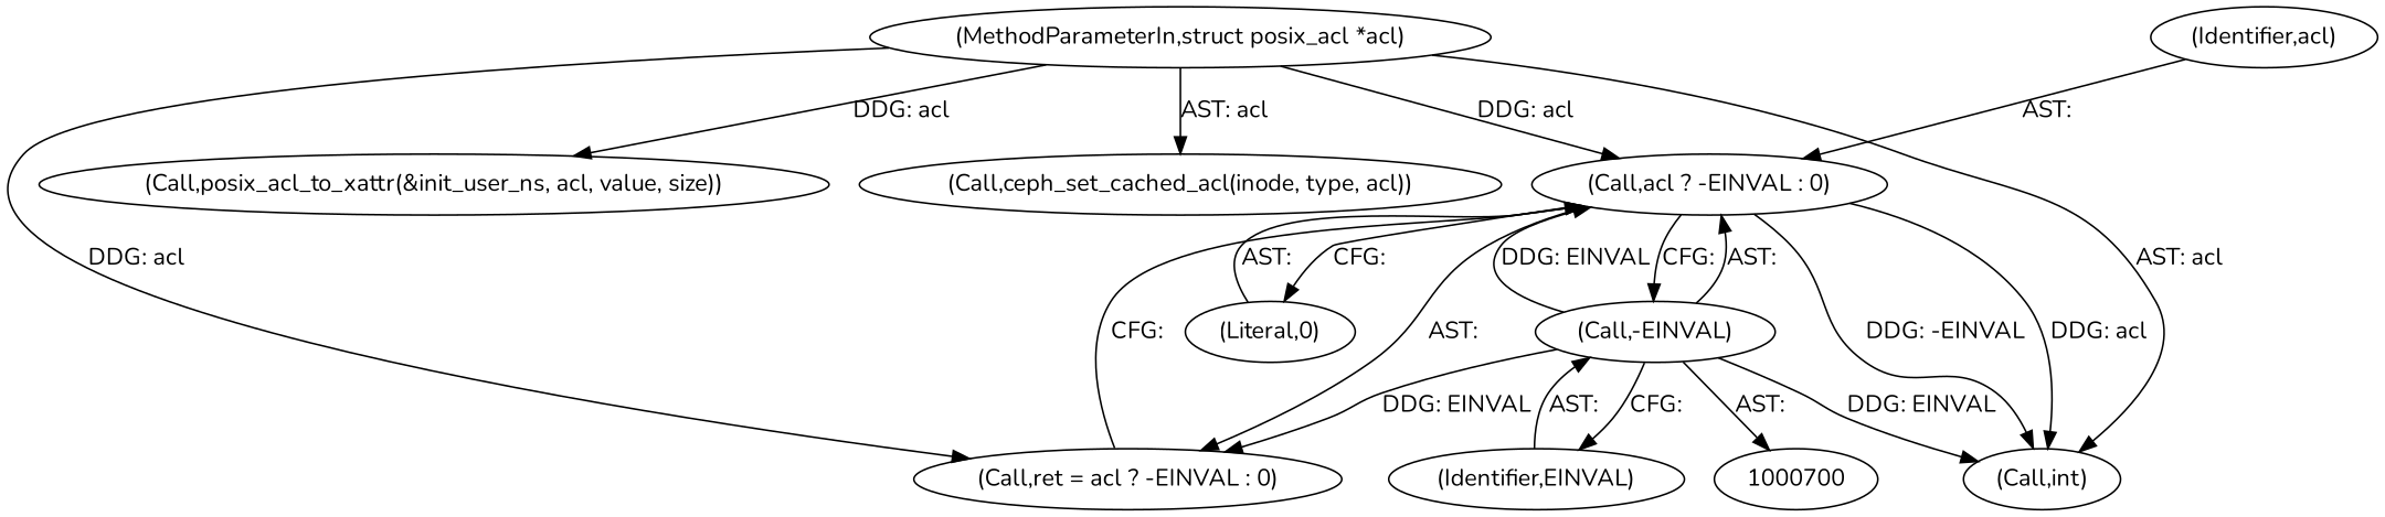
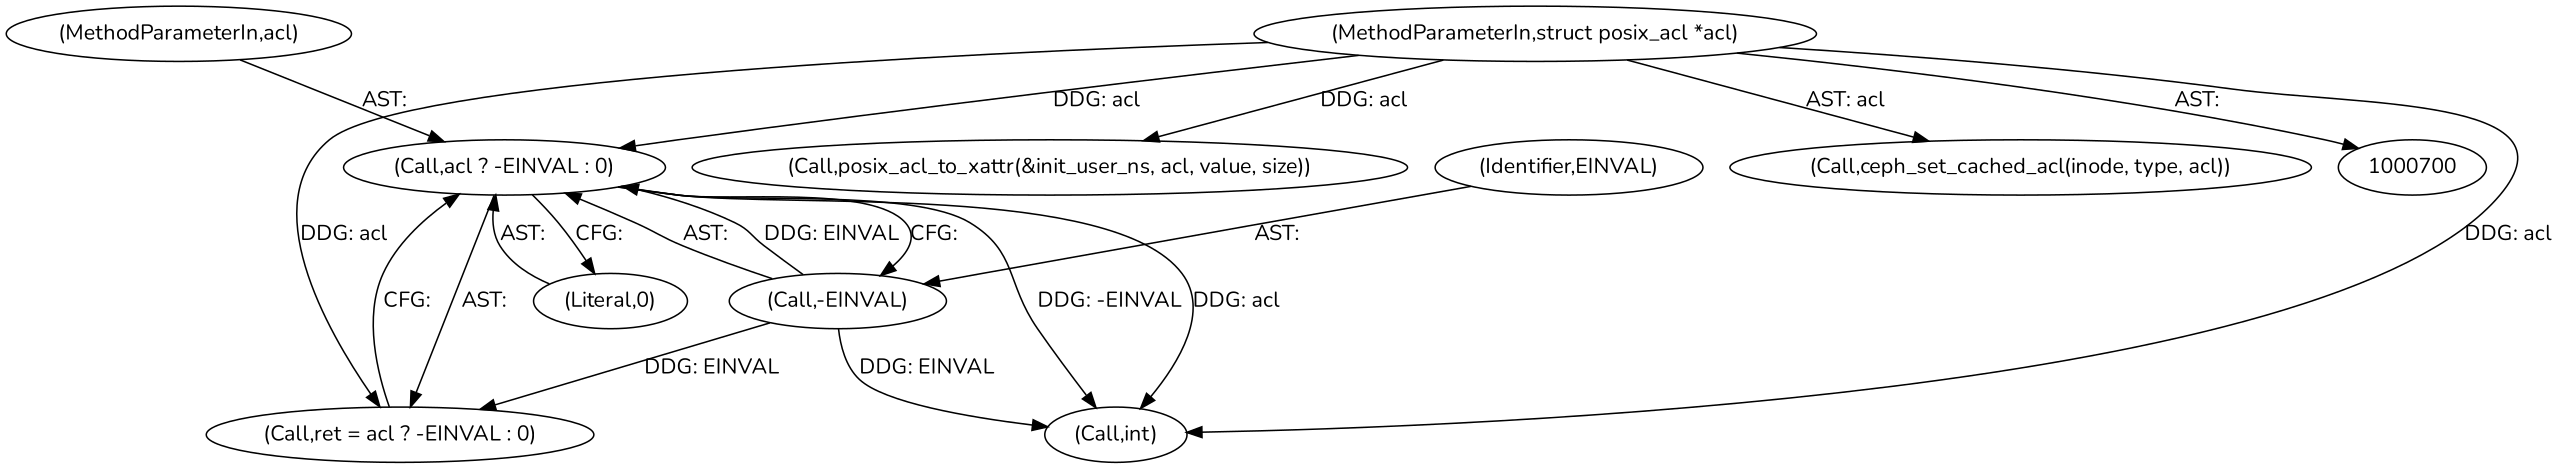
  digraph {
    fontname=Nunito
    node [fontname=Nunito]
    edge [fontname=Nunito]
    n1 [label="(Call,acl ? -EINVAL : 0)"]
    n2 [label="(Call,-EINVAL)"]
    n3 [label="(Call,int)"]
    n4 [label="(Literal,0)"]
    n5 [label="(Call,ret = acl ? -EINVAL : 0)"]
    n6 [label="(Identifier,EINVAL)"]
    n7 [label="(MethodParameterIn,struct posix_acl *acl)"]
    n8 [label="(Call,posix_acl_to_xattr(&init_user_ns, acl, value, size))"]
    n9 [label="(Call,ceph_set_cached_acl(inode, type, acl))"]
    n10 [label=1000700]
-   n11 [label="(Identifier,acl)"]
+   n11 [label="(MethodParameterIn,acl)"]
    n1 -> n2 [label="CFG: "]
    n1 -> n3 [label="DDG: -EINVAL"]
    n1 -> n3 [label="DDG: acl"]
    n1 -> n4 [label="CFG: "]
    n1 -> n5 [label="AST: "]
    n2 -> n1 [label="AST: "]
    n2 -> n1 [label="DDG: EINVAL"]
    n2 -> n3 [label="DDG: EINVAL"]
    n2 -> n5 [label="DDG: EINVAL"]
-   n2 -> n6 [label="CFG: "]
    n4 -> n1 [label="AST: "]
    n5 -> n1 [label="CFG: "]
    n6 -> n2 [label="AST: "]
    n7 -> n1 [label="DDG: acl"]
-   n7 -> n3 [label="AST: acl"]
+   n7 -> n3 [label="DDG: acl"]
    n7 -> n5 [label="DDG: acl"]
    n7 -> n8 [label="DDG: acl"]
    n7 -> n9 [label="AST: acl"]
-   n2 -> n10 [label="AST: "]
+   n7 -> n10 [label="AST: "]
    n11 -> n1 [label="AST: "]
  }
